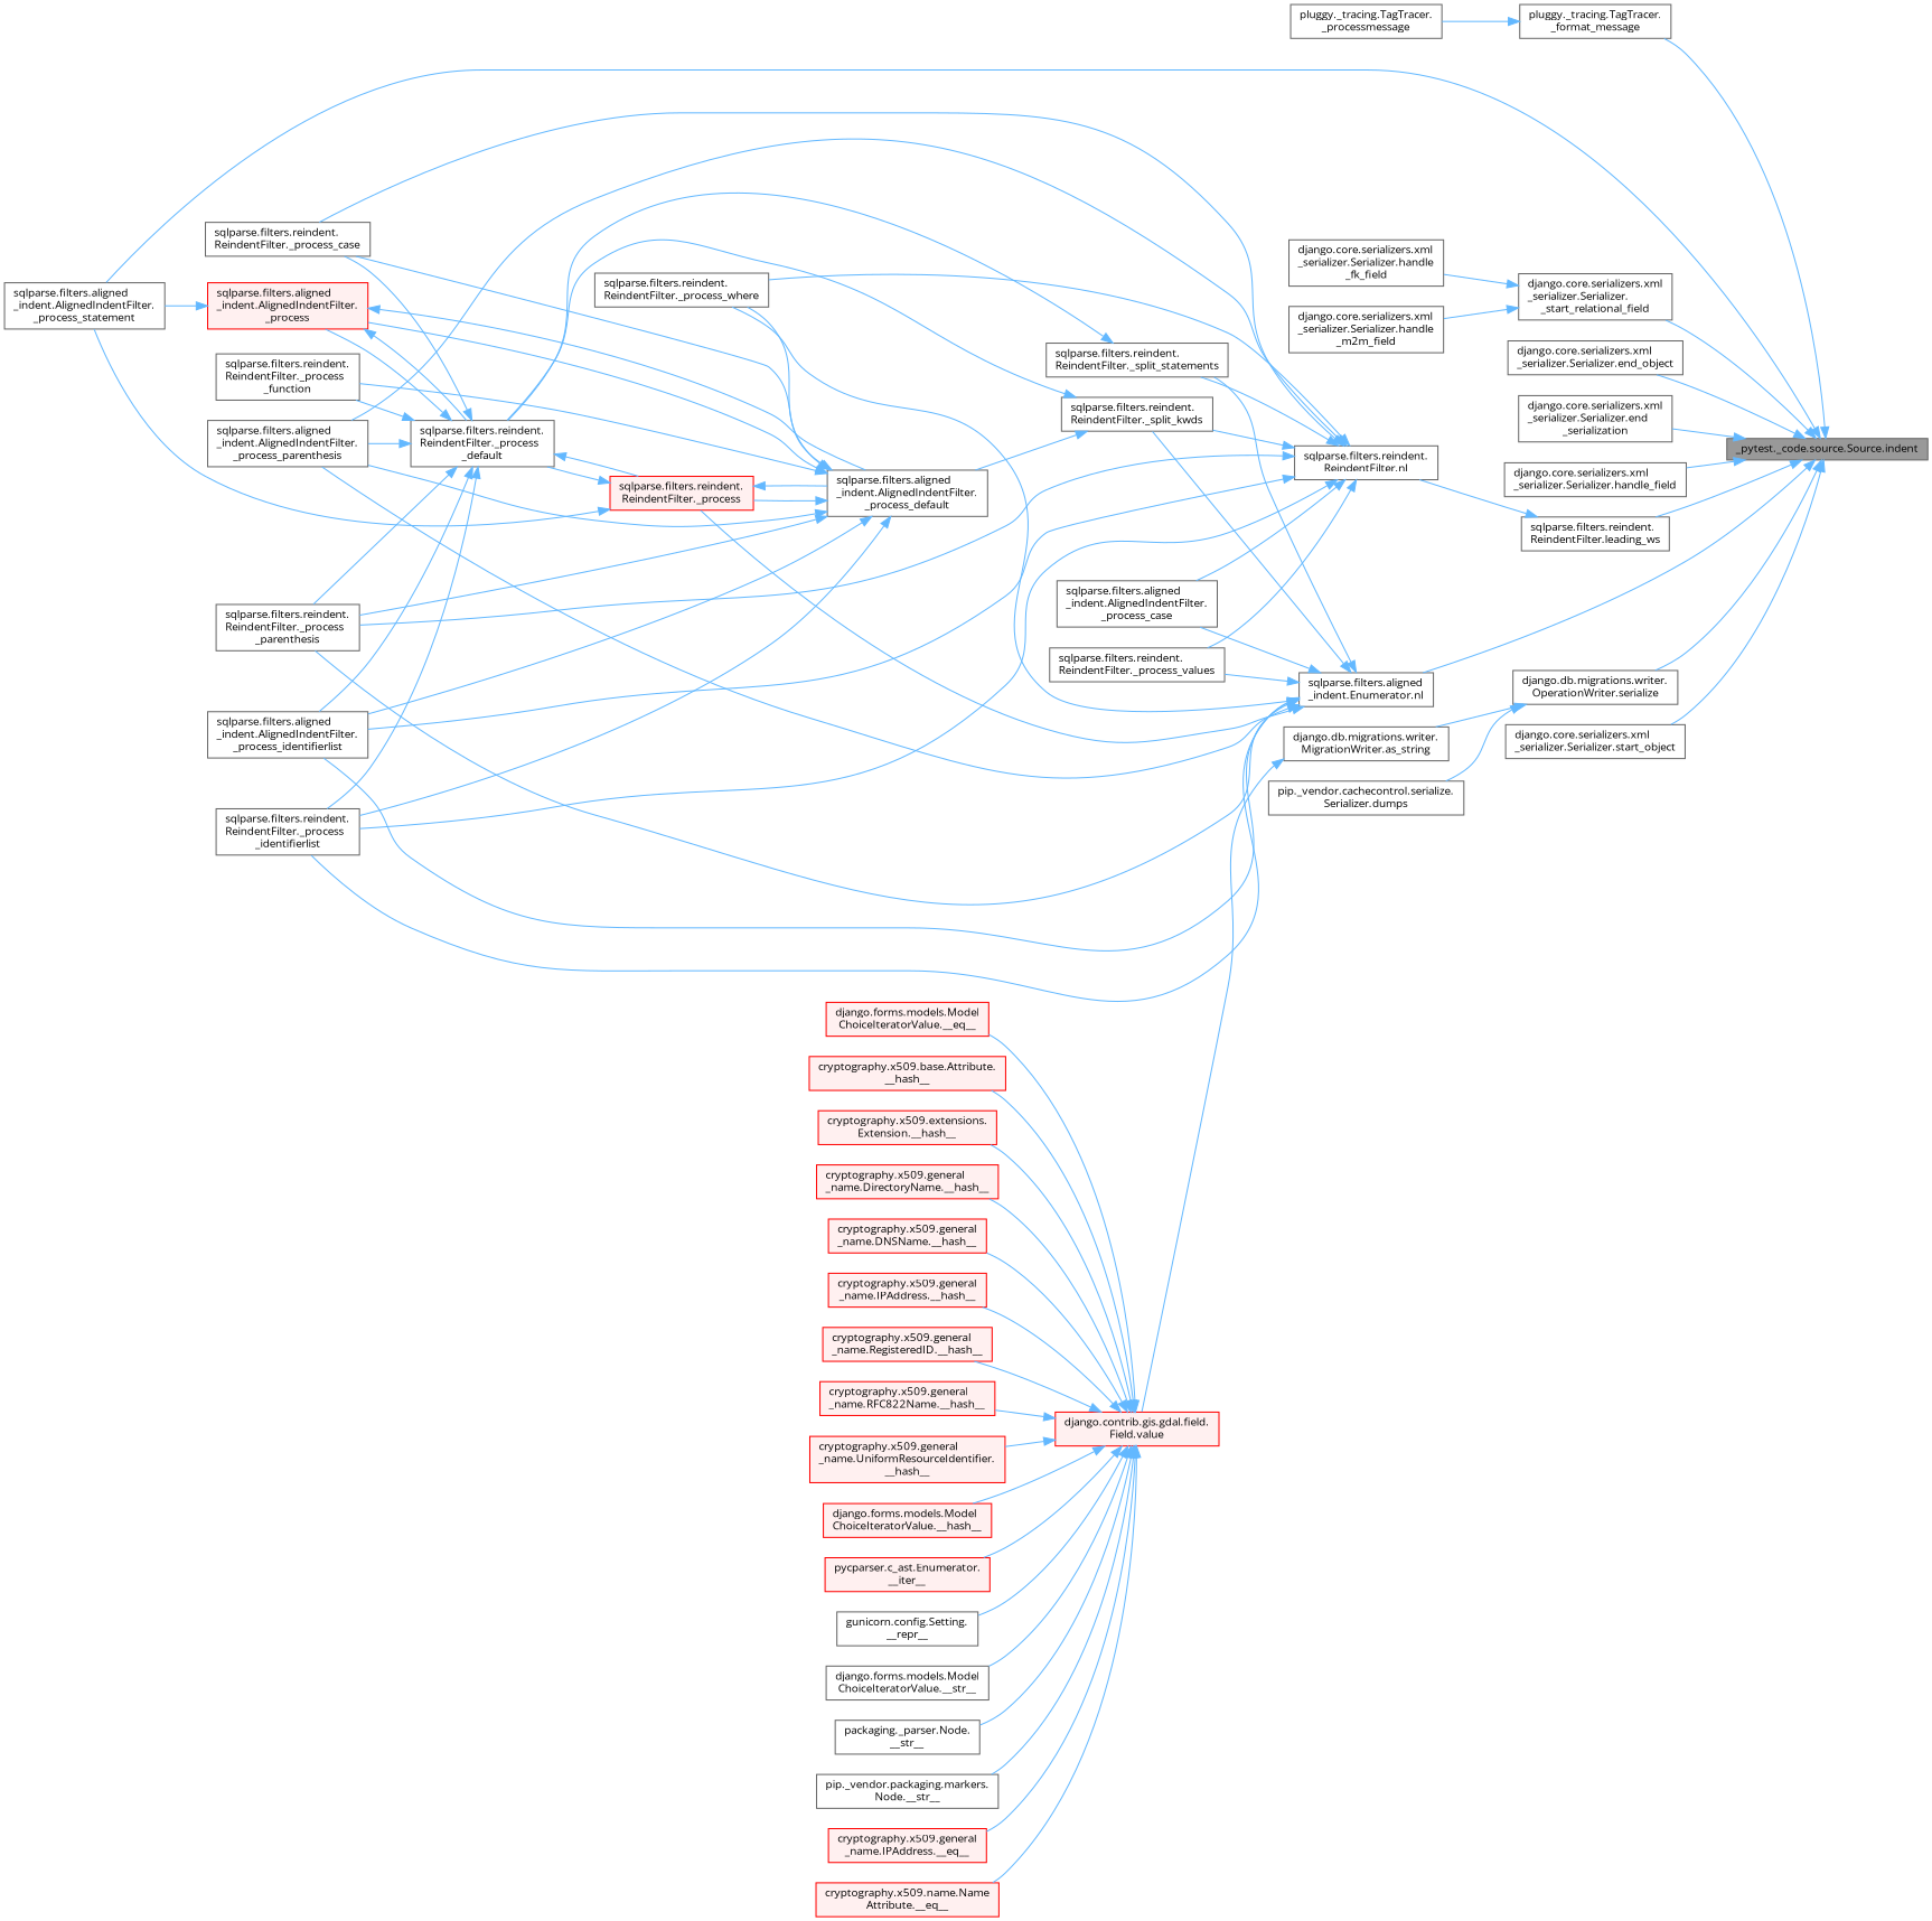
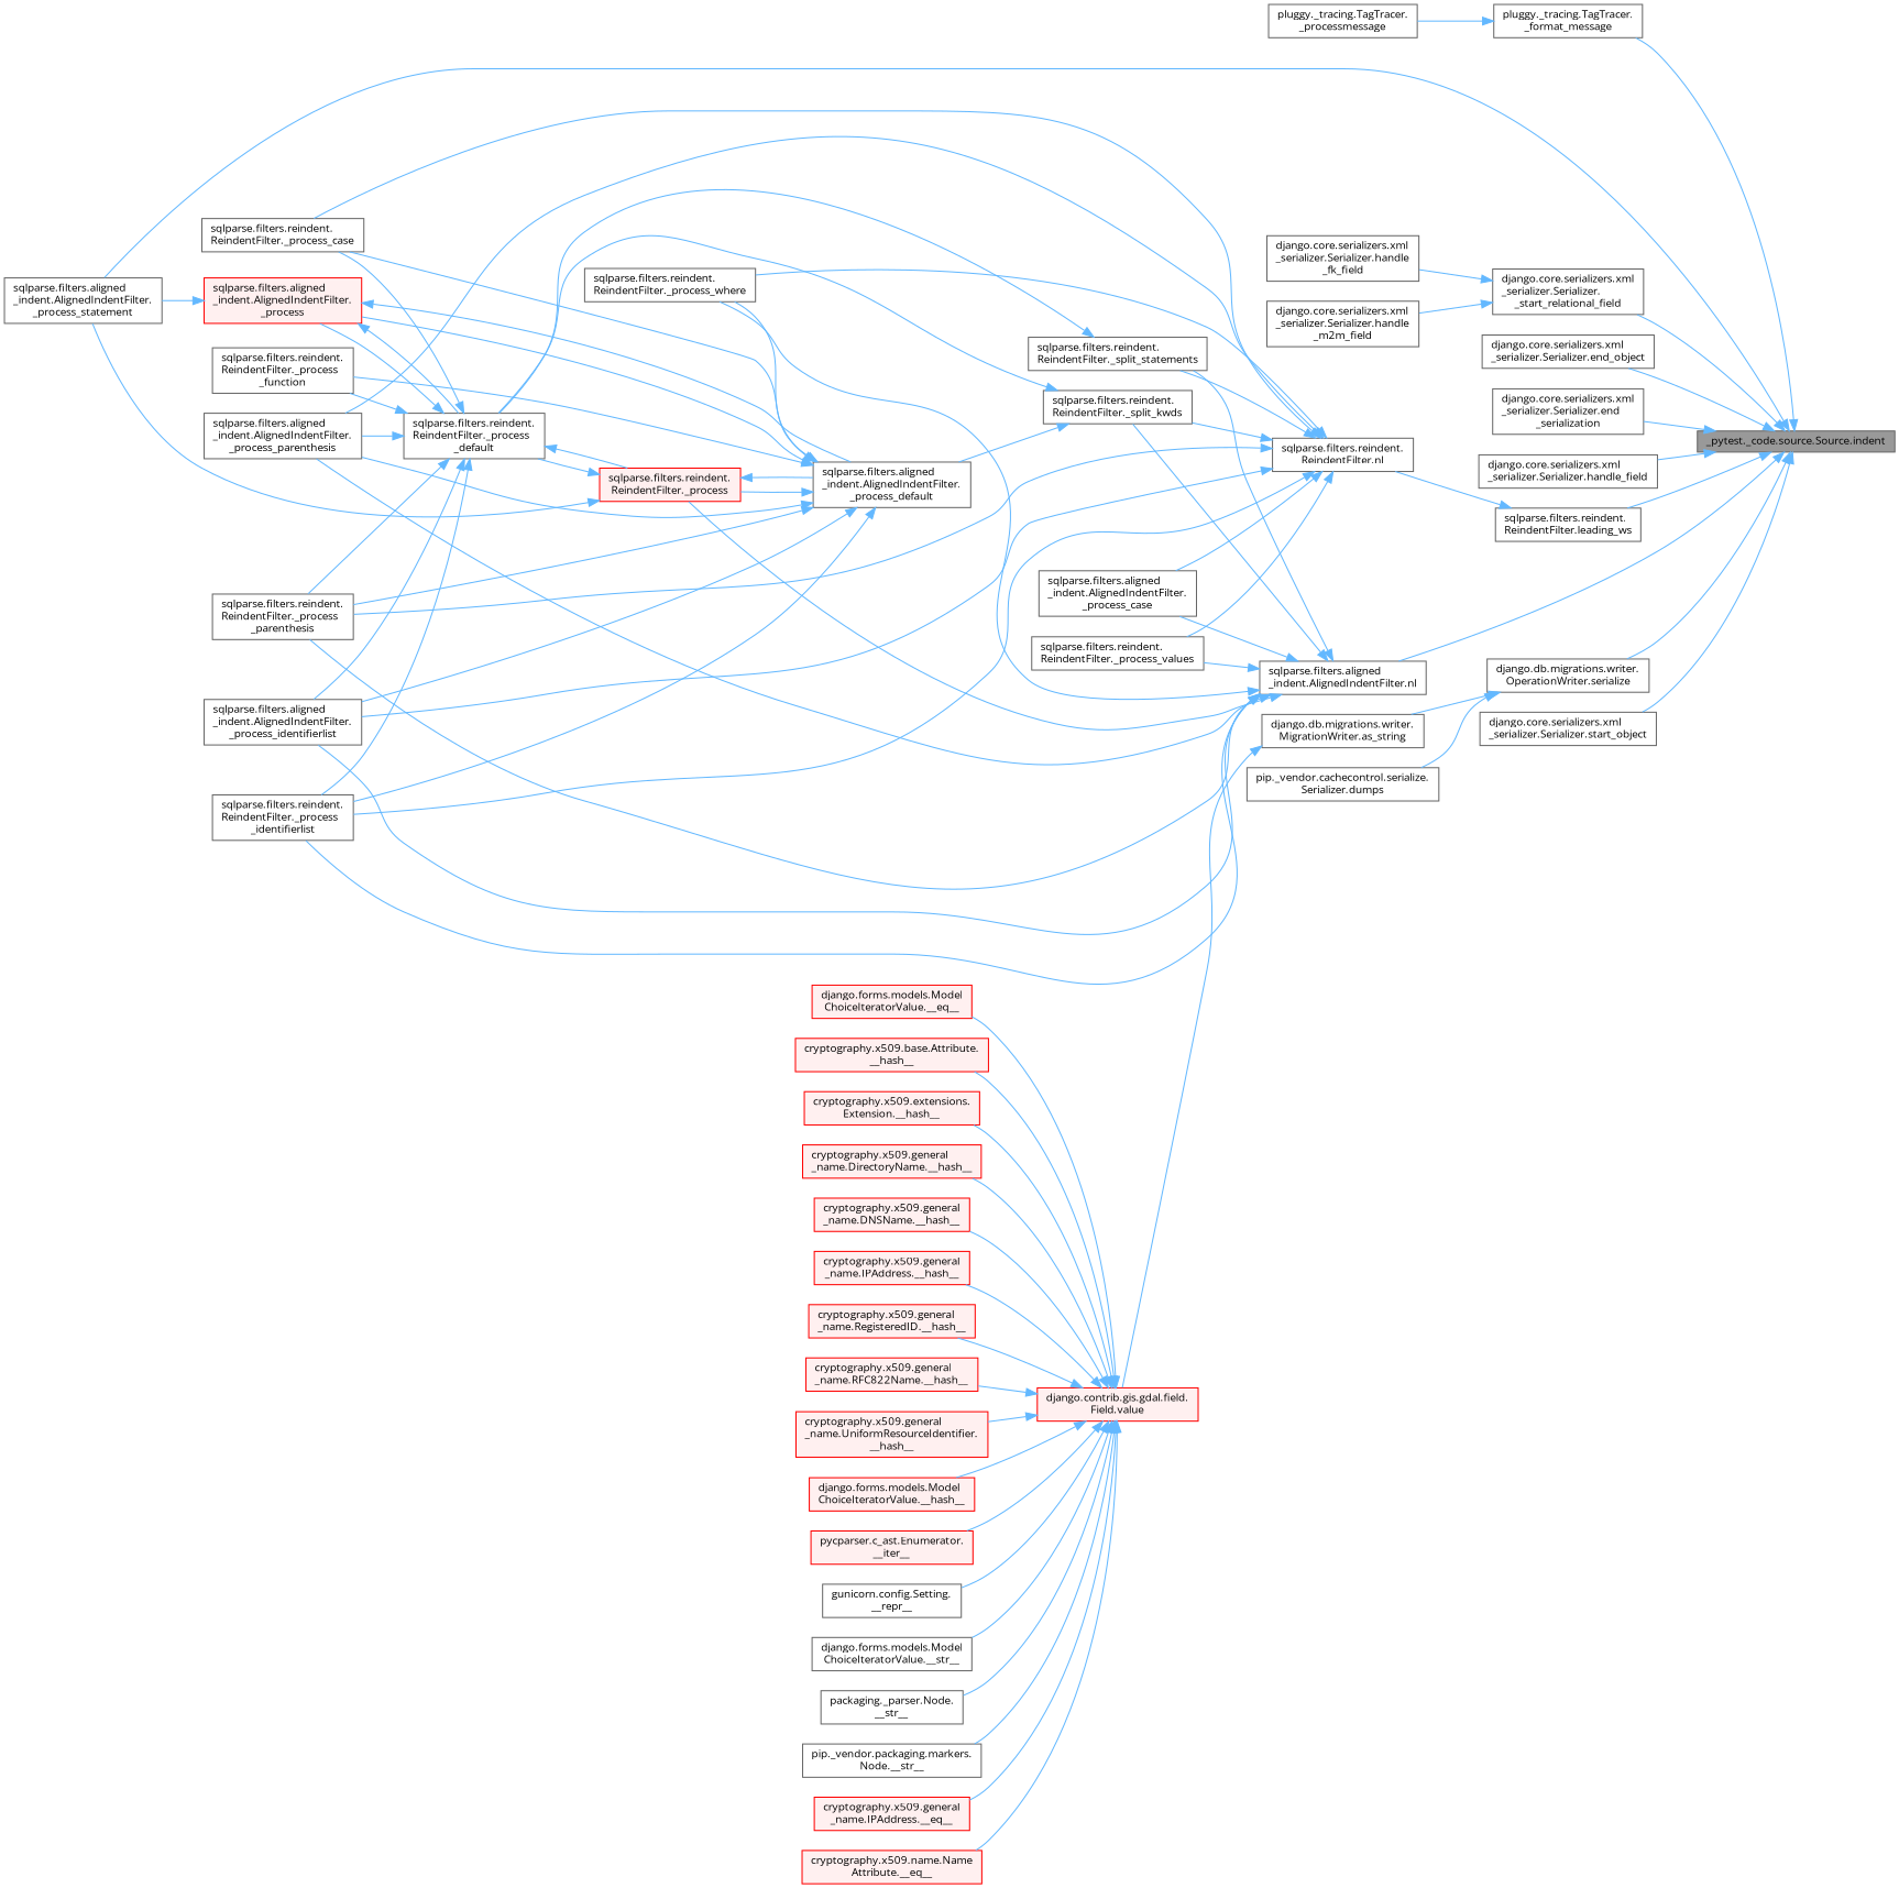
  digraph {
    fontname="Open Sans"
    rankdir=RL
    node [color=grey40 fillcolor=white fontname="Open Sans" fontsize=10 shape=box style=filled]
    edge [color=steelblue1 dir=back fontname="Open Sans" fontsize=10 labelfontname=Helvetica labelfontsize=10 style=solid]
    n1 [color=gray40 fillcolor=grey60 fontcolor=black height=0.2 label="_pytest._code.source.Source.indent" width=0.4]
    n2 [height=0.2 label="pluggy._tracing.TagTracer.\l_format_message" width=0.4]
    n3 [height=0.2 label="sqlparse.filters.aligned\l_indent.AlignedIndentFilter.\l_process_statement" width=0.4]
    n4 [height=0.2 label="django.core.serializers.xml\l_serializer.Serializer.\l_start_relational_field" width=0.4]
    n5 [height=0.2 label="django.core.serializers.xml\l_serializer.Serializer.end_object" width=0.4]
    n6 [height=0.2 label="django.core.serializers.xml\l_serializer.Serializer.end\l_serialization" width=0.4]
    n7 [height=0.2 label="django.core.serializers.xml\l_serializer.Serializer.handle_field" width=0.4]
    n8 [height=0.2 label="sqlparse.filters.reindent.\lReindentFilter.leading_ws" width=0.4]
-   n9 [height=0.2 label="sqlparse.filters.aligned\l_indent.Enumerator.nl" width=0.4]
+   n9 [height=0.2 label="sqlparse.filters.aligned\l_indent.AlignedIndentFilter.nl" width=0.4]
    n10 [height=0.2 label="django.db.migrations.writer.\lOperationWriter.serialize" width=0.4]
    n11 [height=0.2 label="django.core.serializers.xml\l_serializer.Serializer.start_object" width=0.4]
    n12 [height=0.2 label="pluggy._tracing.TagTracer.\l_processmessage" width=0.4]
    n13 [height=0.2 label="django.core.serializers.xml\l_serializer.Serializer.handle\l_fk_field" width=0.4]
    n14 [height=0.2 label="django.core.serializers.xml\l_serializer.Serializer.handle\l_m2m_field" width=0.4]
    n15 [height=0.2 label="sqlparse.filters.reindent.\lReindentFilter.nl" width=0.4]
    n16 [height=0.2 label="sqlparse.filters.aligned\l_indent.AlignedIndentFilter.\l_process_case" width=0.4]
    n17 [height=0.2 label="sqlparse.filters.aligned\l_indent.AlignedIndentFilter.\l_process_identifierlist" width=0.4]
    n18 [height=0.2 label="sqlparse.filters.reindent.\lReindentFilter._process\l_identifierlist" width=0.4]
    n19 [height=0.2 label="sqlparse.filters.aligned\l_indent.AlignedIndentFilter.\l_process_parenthesis" width=0.4]
    n20 [height=0.2 label="sqlparse.filters.reindent.\lReindentFilter._process\l_parenthesis" width=0.4]
    n21 [height=0.2 label="sqlparse.filters.reindent.\lReindentFilter._process_values" width=0.4]
    n22 [height=0.2 label="sqlparse.filters.reindent.\lReindentFilter._process_where" width=0.4]
    n23 [height=0.2 label="sqlparse.filters.reindent.\lReindentFilter._split_kwds" width=0.4]
    n24 [height=0.2 label="sqlparse.filters.reindent.\lReindentFilter._split_statements" width=0.4]
    n25 [color=red fillcolor="#FFF0F0" height=0.2 label="sqlparse.filters.reindent.\lReindentFilter._process" width=0.4]
    n26 [height=0.2 label="django.db.migrations.writer.\lMigrationWriter.as_string" width=0.4]
    n27 [height=0.2 label="pip._vendor.cachecontrol.serialize.\lSerializer.dumps" width=0.4]
    n28 [height=0.2 label="sqlparse.filters.reindent.\lReindentFilter._process_case" width=0.4]
    n29 [height=0.2 label="sqlparse.filters.aligned\l_indent.AlignedIndentFilter.\l_process_default" width=0.4]
    n30 [height=0.2 label="sqlparse.filters.reindent.\lReindentFilter._process\l_default" width=0.4]
    n31 [color=red fillcolor="#FFF0F0" height=0.2 label="sqlparse.filters.aligned\l_indent.AlignedIndentFilter.\l_process" width=0.4]
    n32 [height=0.2 label="sqlparse.filters.reindent.\lReindentFilter._process\l_function" width=0.4]
    n33 [color=red fillcolor="#FFF0F0" height=0.2 label="django.contrib.gis.gdal.field.\lField.value" width=0.4]
    n34 [color=red fillcolor="#FFF0F0" height=0.2 label="cryptography.x509.general\l_name.IPAddress.__eq__" width=0.4]
    n35 [color=red fillcolor="#FFF0F0" height=0.2 label="cryptography.x509.name.Name\lAttribute.__eq__" width=0.4]
    n36 [color=red fillcolor="#FFF0F0" height=0.2 label="django.forms.models.Model\lChoiceIteratorValue.__eq__" width=0.4]
    n37 [color=red fillcolor="#FFF0F0" height=0.2 label="cryptography.x509.base.Attribute.\l__hash__" width=0.4]
    n38 [color=red fillcolor="#FFF0F0" height=0.2 label="cryptography.x509.extensions.\lExtension.__hash__" width=0.4]
    n39 [color=red fillcolor="#FFF0F0" height=0.2 label="cryptography.x509.general\l_name.DirectoryName.__hash__" width=0.4]
    n40 [color=red fillcolor="#FFF0F0" height=0.2 label="cryptography.x509.general\l_name.DNSName.__hash__" width=0.4]
    n41 [color=red fillcolor="#FFF0F0" height=0.2 label="cryptography.x509.general\l_name.IPAddress.__hash__" width=0.4]
    n42 [color=red fillcolor="#FFF0F0" height=0.2 label="cryptography.x509.general\l_name.RegisteredID.__hash__" width=0.4]
    n43 [color=red fillcolor="#FFF0F0" height=0.2 label="cryptography.x509.general\l_name.RFC822Name.__hash__" width=0.4]
    n44 [color=red fillcolor="#FFF0F0" height=0.2 label="cryptography.x509.general\l_name.UniformResourceIdentifier.\l__hash__" width=0.4]
    n45 [color=red fillcolor="#FFF0F0" height=0.2 label="django.forms.models.Model\lChoiceIteratorValue.__hash__" width=0.4]
    n46 [color=red fillcolor="#FFF0F0" height=0.2 label="pycparser.c_ast.Enumerator.\l__iter__" width=0.4]
    n47 [height=0.2 label="gunicorn.config.Setting.\l__repr__" width=0.4]
    n48 [height=0.2 label="django.forms.models.Model\lChoiceIteratorValue.__str__" width=0.4]
    n49 [height=0.2 label="packaging._parser.Node.\l__str__" width=0.4]
    n50 [height=0.2 label="pip._vendor.packaging.markers.\lNode.__str__" width=0.4]
    n1 -> n2
    n1 -> n3
    n1 -> n4
    n1 -> n5
    n1 -> n6
    n1 -> n7
    n1 -> n8
    n1 -> n9
    n1 -> n10
    n1 -> n11
    n2 -> n12
    n4 -> n13
    n4 -> n14
    n8 -> n15
    n9 -> n16
    n9 -> n17
    n9 -> n18
    n9 -> n19
    n9 -> n20
    n9 -> n21
    n9 -> n22
    n9 -> n23
    n9 -> n24
    n9 -> n25
    n10 -> n26
    n10 -> n27
    n15 -> n16
    n15 -> n17
    n15 -> n18
    n15 -> n19
    n15 -> n20
    n15 -> n21
    n15 -> n22
    n15 -> n23
    n15 -> n24
    n15 -> n28
    n23 -> n29
    n23 -> n30
    n24 -> n30
    n25 -> n3
    n25 -> n29
    n25 -> n30
    n26 -> n33
    n29 -> n17
    n29 -> n18
    n29 -> n19
    n29 -> n20
    n29 -> n22
    n29 -> n25
    n29 -> n28
    n29 -> n31
    n29 -> n32
    n30 -> n17
    n30 -> n18
    n30 -> n19
    n30 -> n20
    n30 -> n25
    n30 -> n28
    n30 -> n31
    n30 -> n32
    n31 -> n3
    n31 -> n29
    n31 -> n30
    n33 -> n34
    n33 -> n35
    n33 -> n36
    n33 -> n37
    n33 -> n38
    n33 -> n39
    n33 -> n40
    n33 -> n41
    n33 -> n42
    n33 -> n43
    n33 -> n44
    n33 -> n45
    n33 -> n46
    n33 -> n47
    n33 -> n48
    n33 -> n49
    n33 -> n50
  }
